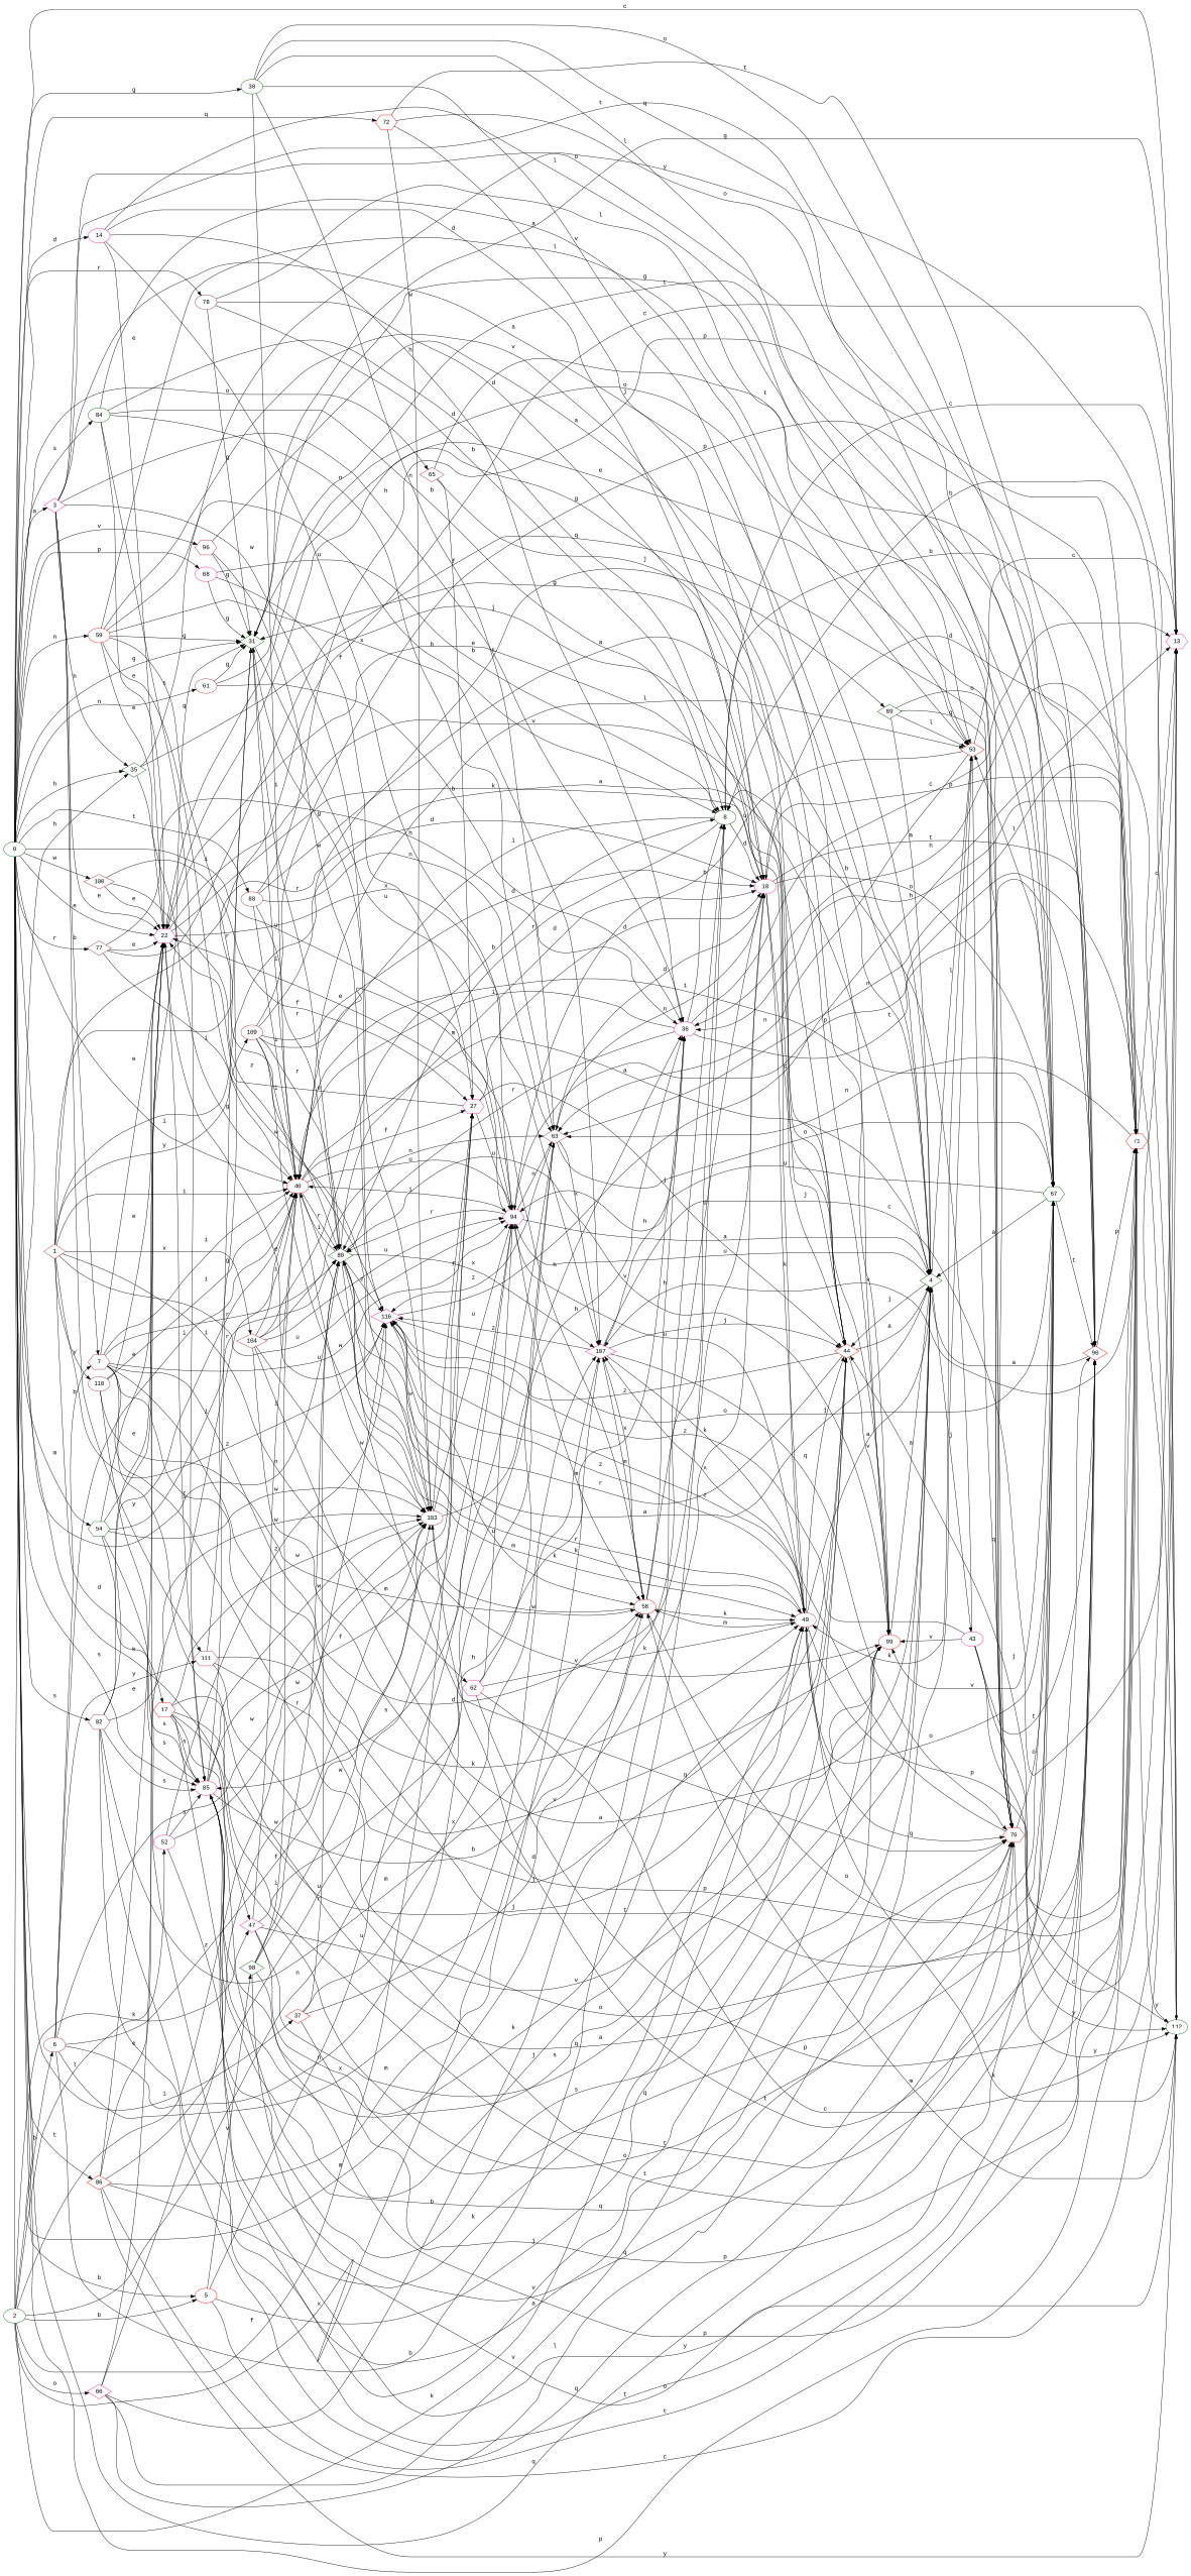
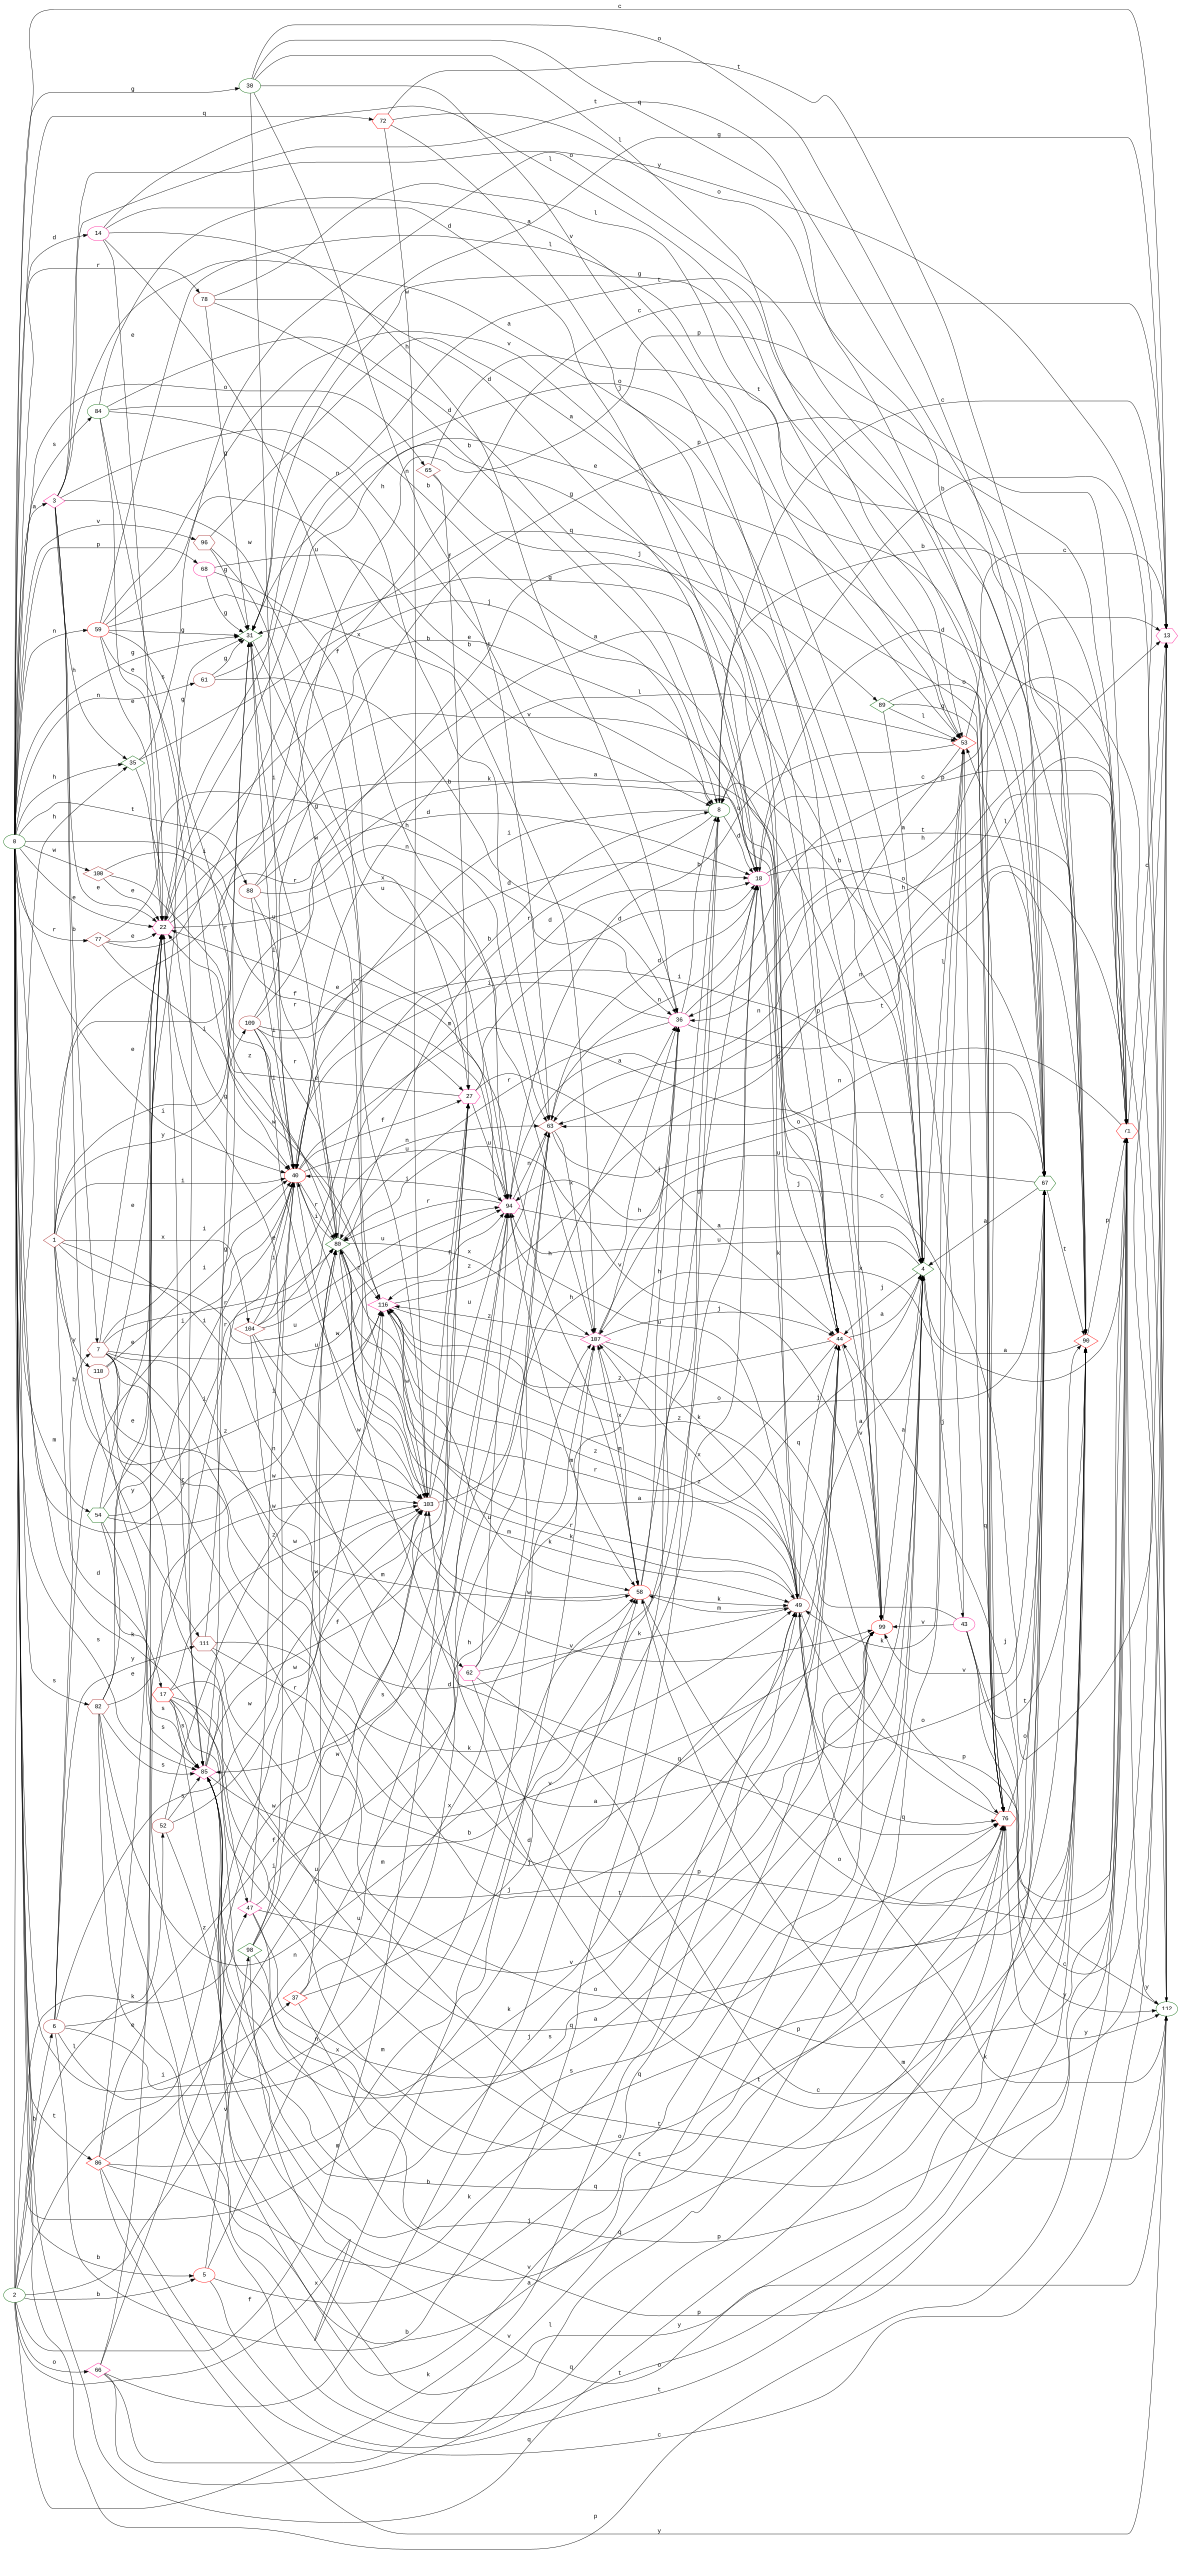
  strict digraph {
    fontname="Liberation Mono"
    rankdir=LR
    node [color=brown fontname="Liberation Mono" shape=ellipse]
    edge [fontname="Liberation Mono"]
    0 [color=darkgreen]
    3 [color=deeppink shape=diamond]
    5 [color=red]
    13 [color=deeppink shape=hexagon]
    14 [color=deeppink]
    22 [color=deeppink shape=hexagon]
    30 [color=darkgreen]
    31 [color=darkgreen shape=diamond]
    35 [color=darkgreen shape=diamond]
    37 [color=red shape=diamond]
    40 [color=red]
    47 [color=deeppink shape=diamond]
    54 [color=darkgreen shape=hexagon]
    58 [color=red]
    59 [color=red]
    61
    65 [shape=diamond]
    68 [color=deeppink]
    71 [color=red shape=hexagon]
    72 [color=red shape=hexagon]
    76 [color=red shape=hexagon]
    77 [shape=diamond]
    78
    80 [color=darkgreen shape=diamond]
    82 [shape=hexagon]
    84 [color=darkgreen]
-   85 [color=deeppink]
+   85 [color=deeppink shape=diamond]
    86 [color=red shape=diamond]
    88
    94 [color=deeppink shape=hexagon]
    96 [shape=hexagon]
    100 [shape=diamond]
    4 [color=darkgreen shape=diamond]
    7 [shape=hexagon]
    36 [color=deeppink]
    67 [color=darkgreen shape=hexagon]
    90 [color=red shape=diamond]
    103
    111 [shape=hexagon]
    44 [color=red shape=diamond]
    98 [color=darkgreen shape=diamond]
    18 [color=deeppink]
    53 [color=red shape=diamond]
    49
    107 [color=deeppink shape=diamond]
    99 [color=red]
    63 [shape=diamond]
    112 [color=darkgreen]
    27 [color=deeppink shape=hexagon]
    8 [color=darkgreen]
    116 [color=deeppink shape=diamond]
    1 [shape=diamond]
    17 [color=red shape=hexagon]
    62 [color=deeppink shape=hexagon]
    89 [color=darkgreen shape=diamond]
    104 [shape=diamond]
    109
    110
    2 [color=darkgreen]
    6
-   52 [color=deeppink]
+   52
    66 [color=deeppink shape=diamond]
    43 [color=deeppink]
    0 -> 3 [label=a]
    0 -> 5 [label=b]
    0 -> 13 [label=c]
    0 -> 14 [label=d]
    0 -> 22 [label=e]
    0 -> 30 [label=g]
    0 -> 31 [label=g]
    0 -> 35 [label=h]
    0 -> 37 [label=i]
    0 -> 40 [label=i]
    0 -> 47 [label=k]
    0 -> 54 [label=m]
    0 -> 58 [label=m]
    0 -> 59 [label=n]
    0 -> 61 [label=n]
    0 -> 65 [label=o]
    0 -> 68 [label=p]
    0 -> 71 [label=p]
    0 -> 72 [label=q]
    0 -> 76 [label=q]
    0 -> 77 [label=r]
    0 -> 78 [label=r]
    0 -> 80 [label=r]
    0 -> 82 [label=s]
    0 -> 84 [label=s]
    0 -> 85 [label=s]
    0 -> 86 [label=t]
    0 -> 88 [label=t]
    0 -> 94 [label=u]
    0 -> 96 [label=v]
    0 -> 100 [label=w]
    3 -> 22 [label=e]
    3 -> 35 [label=h]
    3 -> 4 [label=a]
    3 -> 7 [label=b]
    3 -> 36 [label=h]
    3 -> 67 [label=o]
    3 -> 90 [label=t]
    3 -> 103 [label=w]
    3 -> 111 [label=y]
    5 -> 94 [label=u]
    5 -> 90 [label=t]
    5 -> 44 [label=j]
    5 -> 98 [label=v]
    13 -> 31 [label=g]
    14 -> 22 [label=e]
    14 -> 94 [label=u]
    14 -> 36 [label=h]
    14 -> 18 [label=d]
    14 -> 53 [label=l]
    22 -> 85 [label=s]
    22 -> 67 [label=o]
    22 -> 49 [label=k]
    22 -> 107 [label=x]
    22 -> 99 [label=v]
    30 -> 40 [label=i]
    30 -> 76 [label=q]
    30 -> 67 [label=o]
    30 -> 53 [label=l]
    30 -> 99 [label=v]
    30 -> 63 [label=n]
    31 -> 40 [label=i]
    31 -> 80 [label=r]
    31 -> 94 [label=u]
    35 -> 40 [label=i]
    35 -> 44 [label=j]
    35 -> 112 [label=y]
    37 -> 71 [label=p]
    37 -> 80 [label=r]
    37 -> 18 [label=d]
    37 -> 107 [label=x]
    40 -> 80 [label=r]
    40 -> 94 [label=u]
    40 -> 4 [label=a]
    40 -> 103 [label=w]
    40 -> 53 [label=l]
    40 -> 49 [label=k]
    40 -> 27 [label=f]
    47 -> 40 [label=i]
    47 -> 76 [label=q]
    47 -> 4 [label=a]
    47 -> 36 [label=h]
    47 -> 99 [label=v]
    54 -> 22 [label=e]
    54 -> 31 [label=g]
    54 -> 80 [label=r]
    54 -> 85 [label=s]
    54 -> 4 [label=a]
    54 -> 103 [label=w]
    58 -> 36 [label=h]
    58 -> 67 [label=o]
    58 -> 103 [label=w]
    58 -> 18 [label=d]
    58 -> 49 [label=k]
    58 -> 107 [label=x]
    59 -> 22 [label=e]
    59 -> 31 [label=g]
    59 -> 40 [label=i]
    59 -> 80 [label=r]
    59 -> 53 [label=l]
    59 -> 107 [label=x]
    59 -> 99 [label=v]
    59 -> 8 [label=b]
    61 -> 31 [label=g]
    61 -> 36 [label=b]
    61 -> 90 [label=t]
    65 -> 90 [label=t]
    65 -> 44 [label=j]
    65 -> 27 [label=f]
    68 -> 31 [label=g]
    68 -> 27 [label=f]
    68 -> 8 [label=b]
    71 -> 13 [label=c]
    71 -> 36 [label=h]
    71 -> 18 [label=d]
    71 -> 107 [label=x]
    71 -> 63 [label=n]
    71 -> 112 [label=y]
    71 -> 8 [label=b]
    72 -> 67 [label=o]
    72 -> 90 [label=t]
    72 -> 103 [label=w]
    72 -> 44 [label=j]
    76 -> 22 [label=e]
    76 -> 31 [label=g]
    76 -> 67 [label=o]
    76 -> 112 [label=y]
    76 -> 116 [label=z]
    77 -> 22 [label=e]
    77 -> 76 [label=q]
    77 -> 36 [label=h]
    77 -> 103 [label=w]
    78 -> 31 [label=g]
    78 -> 18 [label=d]
    78 -> 53 [label=l]
    78 -> 8 [label=b]
    80 -> 40 [label=i]
    80 -> 76 [label=q]
    80 -> 4 [label=a]
    80 -> 18 [label=d]
    80 -> 49 [label=k]
    80 -> 107 [label=x]
    80 -> 99 [label=v]
    80 -> 116 [label=z]
    82 -> 22 [label=e]
    82 -> 40 [label=i]
    82 -> 58 [label=m]
    82 -> 76 [label=q]
    82 -> 85 [label=s]
    82 -> 90 [label=t]
    82 -> 103 [label=w]
    84 -> 22 [label=e]
    84 -> 85 [label=s]
    84 -> 4 [label=a]
    84 -> 18 [label=d]
    84 -> 63 [label=n]
    84 -> 8 [label=b]
    85 -> 31 [label=g]
    85 -> 76 [label=q]
    85 -> 103 [label=w]
    85 -> 44 [label=j]
    85 -> 49 [label=k]
    85 -> 27 [label=f]
    85 -> 8 [label=b]
    86 -> 13 [label=c]
    86 -> 22 [label=e]
    86 -> 40 [label=i]
    86 -> 58 [label=m]
    86 -> 94 [label=u]
    86 -> 49 [label=k]
    86 -> 112 [label=y]
    88 -> 40 [label=i]
    88 -> 71 [label=p]
    88 -> 80 [label=r]
    88 -> 4 [label=a]
    88 -> 63 [label=n]
    94 -> 22 [label=e]
    94 -> 40 [label=i]
    94 -> 58 [label=m]
    94 -> 71 [label=p]
    94 -> 80 [label=r]
    94 -> 4 [label=a]
    94 -> 63 [label=n]
    96 -> 31 [label=g]
    96 -> 4 [label=a]
    96 -> 103 [label=w]
    100 -> 22 [label=e]
    100 -> 27 [label=f]
    100 -> 116 [label=z]
    4 -> 85 [label=s]
    4 -> 94 [label=u]
    4 -> 44 [label=j]
    4 -> 53 [label=l]
    4 -> 43 [label=j]
    7 -> 22 [label=e]
    7 -> 40 [label=i]
    7 -> 76 [label=q]
    7 -> 80 [label=r]
    7 -> 94 [label=u]
    7 -> 67 [label=o]
    7 -> 90 [label=t]
    7 -> 18 [label=d]
    7 -> 49 [label=k]
    36 -> 13 [label=c]
    36 -> 40 [label=i]
    36 -> 80 [label=r]
    36 -> 90 [label=t]
    36 -> 8 [label=b]
    67 -> 40 [label=i]
    67 -> 94 [label=u]
    67 -> 4 [label=a]
    67 -> 90 [label=t]
    67 -> 53 [label=l]
    67 -> 99 [label=v]
    90 -> 71 [label=p]
    90 -> 4 [label=a]
    103 -> 94 [label=u]
    103 -> 36 [label=h]
    103 -> 90 [label=t]
    103 -> 27 [label=f]
    111 -> 31 [label=g]
    111 -> 90 [label=t]
    111 -> 44 [label=j]
    111 -> 99 [label=v]
    44 -> 31 [label=g]
    44 -> 80 [label=r]
    44 -> 4 [label=a]
    44 -> 99 [label=v]
    44 -> 116 [label=z]
    98 -> 40 [label=i]
    98 -> 71 [label=p]
    98 -> 80 [label=r]
    98 -> 67 [label=o]
    98 -> 103 [label=w]
    18 -> 22 [label=e]
    18 -> 71 [label=p]
    18 -> 67 [label=o]
    18 -> 90 [label=t]
    18 -> 44 [label=j]
    18 -> 49 [label=k]
    18 -> 63 [label=n]
    53 -> 13 [label=c]
    53 -> 76 [label=q]
    53 -> 94 [label=u]
    53 -> 49 [label=k]
    53 -> 63 [label=n]
    49 -> 58 [label=m]
    49 -> 71 [label=p]
    49 -> 76 [label=q]
    49 -> 80 [label=r]
    49 -> 94 [label=u]
    49 -> 4 [label=a]
    49 -> 67 [label=o]
    49 -> 44 [label=j]
    49 -> 107 [label=x]
    49 -> 116 [label=z]
    107 -> 13 [label=c]
    107 -> 58 [label=m]
    107 -> 76 [label=q]
    107 -> 36 [label=h]
    107 -> 44 [label=j]
    107 -> 49 [label=k]
    107 -> 116 [label=z]
    99 -> 31 [label=g]
    99 -> 85 [label=s]
    99 -> 4 [label=a]
    63 -> 85 [label=s]
    63 -> 67 [label=o]
    63 -> 18 [label=d]
    63 -> 107 [label=x]
    63 -> 116 [label=z]
    112 -> 58 [label=m]
    112 -> 36 [label=h]
    112 -> 44 [label=j]
    112 -> 49 [label=k]
    112 -> 63 [label=n]
    112 -> 8 [label=b]
    27 -> 22 [label=e]
    27 -> 94 [label=u]
    27 -> 44 [label=j]
    27 -> 18 [label=d]
    8 -> 13 [label=c]
    8 -> 40 [label=i]
    8 -> 80 [label=r]
    8 -> 18 [label=d]
    116 -> 13 [label=c]
    116 -> 22 [label=e]
    116 -> 31 [label=g]
    116 -> 58 [label=m]
    116 -> 67 [label=o]
    116 -> 103 [label=w]
    1 -> 13 [label=c]
    1 -> 40 [label=i]
    1 -> 94 [label=u]
    1 -> 18 [label=d]
    1 -> 116 [label=z]
    1 -> 17 [label=d]
    1 -> 62 [label=n]
    1 -> 89 [label=t]
    1 -> 104 [label=x]
    1 -> 109 [label=y]
    1 -> 110 [label=y]
    17 -> 76 [label=q]
    17 -> 85 [label=s]
    17 -> 67 [label=o]
    17 -> 90 [label=t]
    17 -> 103 [label=w]
    17 -> 44 [label=j]
    17 -> 112 [label=y]
    62 -> 13 [label=c]
    62 -> 71 [label=p]
    62 -> 94 [label=u]
    62 -> 36 [label=h]
    62 -> 49 [label=k]
    89 -> 76 [label=q]
    89 -> 4 [label=a]
    89 -> 67 [label=o]
    89 -> 53 [label=l]
    104 -> 40 [label=i]
    104 -> 71 [label=p]
    104 -> 94 [label=u]
    104 -> 4 [label=a]
    104 -> 99 [label=v]
    104 -> 63 [label=n]
    104 -> 8 [label=b]
    109 -> 40 [label=i]
    109 -> 58 [label=m]
    109 -> 71 [label=p]
    109 -> 80 [label=r]
    109 -> 4 [label=a]
    109 -> 103 [label=w]
    109 -> 18 [label=d]
    110 -> 22 [label=e]
    110 -> 40 [label=i]
    110 -> 58 [label=m]
    110 -> 85 [label=s]
    2 -> 5 [label=b]
    2 -> 35 [label=h]
    2 -> 47 [label=k]
    2 -> 49 [label=k]
    2 -> 107 [label=x]
    2 -> 63 [label=n]
    2 -> 27 [label=f]
    2 -> 116 [label=z]
    2 -> 6 [label=b]
    2 -> 52 [label=l]
    2 -> 66 [label=o]
    6 -> 40 [label=i]
    6 -> 7 [label=b]
    6 -> 103 [label=w]
    6 -> 111 [label=y]
    6 -> 107 [label=x]
    6 -> 63 [label=n]
    6 -> 27 [label=f]
    6 -> 8 [label=b]
    52 -> 85 [label=s]
    52 -> 103 [label=w]
    52 -> 99 [label=v]
    52 -> 116 [label=z]
    66 -> 22 [label=e]
    66 -> 103 [label=w]
    66 -> 53 [label=l]
    66 -> 99 [label=v]
    66 -> 8 [label=b]
    43 -> 13 [label=c]
    43 -> 90 [label=t]
    43 -> 99 [label=v]
    43 -> 112 [label=y]
    43 -> 8 [label=b]
    43 -> 116 [label=z]
  }
